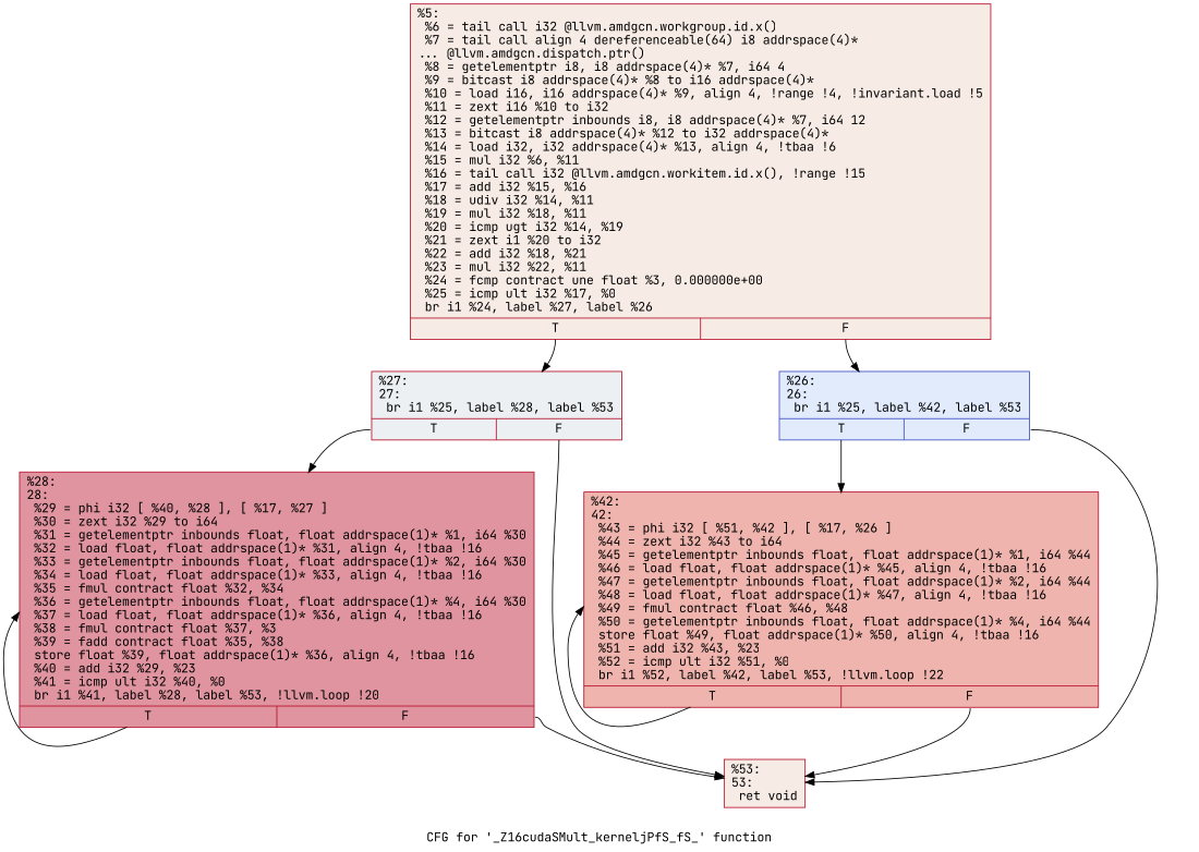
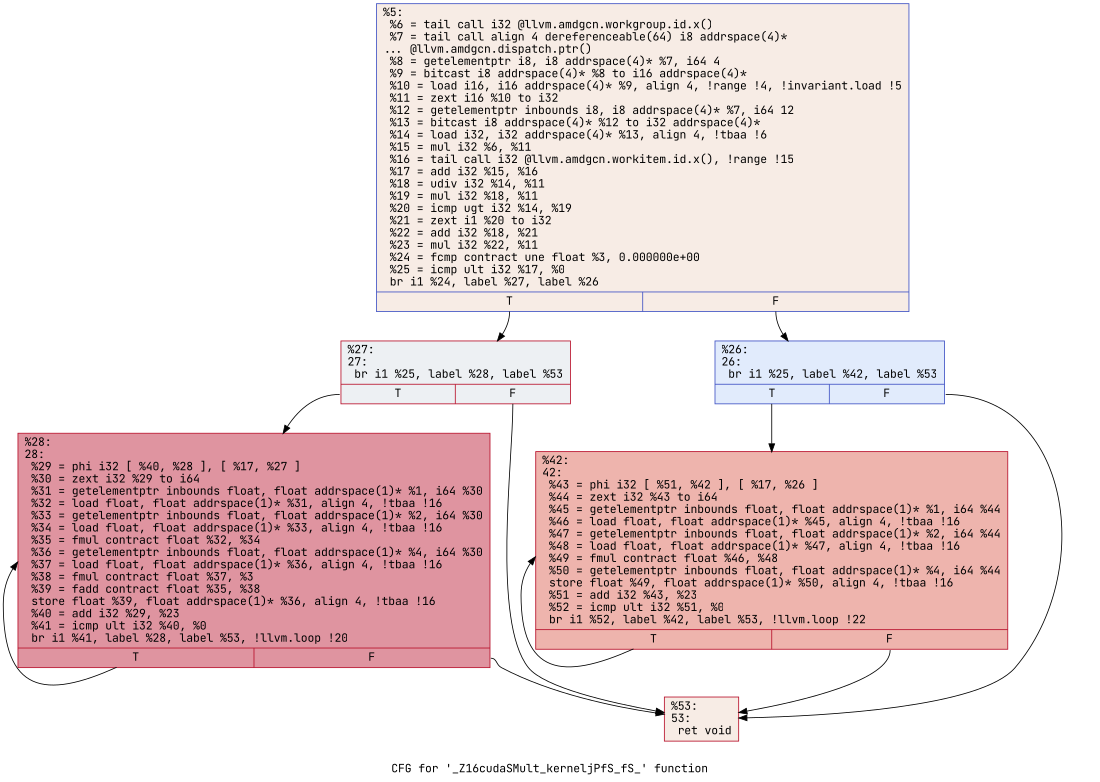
  digraph {
    fontname="JetBrains Mono"
    label="CFG for '_Z16cudaSMult_kerneljPfS_fS_' function"
    node [color="#b70d28ff" fillcolor="#ecd3c570" fontname="JetBrains Mono" shape=record style=filled]
    edge [fontname="JetBrains Mono" tailport=s0]
-   n1 [label="{%5:\l  %6 = tail call i32 @llvm.amdgcn.workgroup.id.x()\l  %7 = tail call align 4 dereferenceable(64) i8 addrspace(4)*\l... @llvm.amdgcn.dispatch.ptr()\l  %8 = getelementptr i8, i8 addrspace(4)* %7, i64 4\l  %9 = bitcast i8 addrspace(4)* %8 to i16 addrspace(4)*\l  %10 = load i16, i16 addrspace(4)* %9, align 4, !range !4, !invariant.load !5\l  %11 = zext i16 %10 to i32\l  %12 = getelementptr inbounds i8, i8 addrspace(4)* %7, i64 12\l  %13 = bitcast i8 addrspace(4)* %12 to i32 addrspace(4)*\l  %14 = load i32, i32 addrspace(4)* %13, align 4, !tbaa !6\l  %15 = mul i32 %6, %11\l  %16 = tail call i32 @llvm.amdgcn.workitem.id.x(), !range !15\l  %17 = add i32 %15, %16\l  %18 = udiv i32 %14, %11\l  %19 = mul i32 %18, %11\l  %20 = icmp ugt i32 %14, %19\l  %21 = zext i1 %20 to i32\l  %22 = add i32 %18, %21\l  %23 = mul i32 %22, %11\l  %24 = fcmp contract une float %3, 0.000000e+00\l  %25 = icmp ult i32 %17, %0\l  br i1 %24, label %27, label %26\l|{<s0>T|<s1>F}}"]
+   n1 [color="#3d50c3ff" label="{%5:\l  %6 = tail call i32 @llvm.amdgcn.workgroup.id.x()\l  %7 = tail call align 4 dereferenceable(64) i8 addrspace(4)*\l... @llvm.amdgcn.dispatch.ptr()\l  %8 = getelementptr i8, i8 addrspace(4)* %7, i64 4\l  %9 = bitcast i8 addrspace(4)* %8 to i16 addrspace(4)*\l  %10 = load i16, i16 addrspace(4)* %9, align 4, !range !4, !invariant.load !5\l  %11 = zext i16 %10 to i32\l  %12 = getelementptr inbounds i8, i8 addrspace(4)* %7, i64 12\l  %13 = bitcast i8 addrspace(4)* %12 to i32 addrspace(4)*\l  %14 = load i32, i32 addrspace(4)* %13, align 4, !tbaa !6\l  %15 = mul i32 %6, %11\l  %16 = tail call i32 @llvm.amdgcn.workitem.id.x(), !range !15\l  %17 = add i32 %15, %16\l  %18 = udiv i32 %14, %11\l  %19 = mul i32 %18, %11\l  %20 = icmp ugt i32 %14, %19\l  %21 = zext i1 %20 to i32\l  %22 = add i32 %18, %21\l  %23 = mul i32 %22, %11\l  %24 = fcmp contract une float %3, 0.000000e+00\l  %25 = icmp ult i32 %17, %0\l  br i1 %24, label %27, label %26\l|{<s0>T|<s1>F}}"]
    n2 [fillcolor="#d6dce470" label="{%27:\l27:                                               \l  br i1 %25, label %28, label %53\l|{<s0>T|<s1>F}}"]
    n3 [color="#3d50c3ff" fillcolor="#bbd1f870" label="{%26:\l26:                                               \l  br i1 %25, label %42, label %53\l|{<s0>T|<s1>F}}"]
    n4 [label="{%53:\l53:                                               \l  ret void\l}"]
    n5 [fillcolor="#b70d2870" label="{%28:\l28:                                               \l  %29 = phi i32 [ %40, %28 ], [ %17, %27 ]\l  %30 = zext i32 %29 to i64\l  %31 = getelementptr inbounds float, float addrspace(1)* %1, i64 %30\l  %32 = load float, float addrspace(1)* %31, align 4, !tbaa !16\l  %33 = getelementptr inbounds float, float addrspace(1)* %2, i64 %30\l  %34 = load float, float addrspace(1)* %33, align 4, !tbaa !16\l  %35 = fmul contract float %32, %34\l  %36 = getelementptr inbounds float, float addrspace(1)* %4, i64 %30\l  %37 = load float, float addrspace(1)* %36, align 4, !tbaa !16\l  %38 = fmul contract float %37, %3\l  %39 = fadd contract float %35, %38\l  store float %39, float addrspace(1)* %36, align 4, !tbaa !16\l  %40 = add i32 %29, %23\l  %41 = icmp ult i32 %40, %0\l  br i1 %41, label %28, label %53, !llvm.loop !20\l|{<s0>T|<s1>F}}"]
    n6 [fillcolor="#d8564670" label="{%42:\l42:                                               \l  %43 = phi i32 [ %51, %42 ], [ %17, %26 ]\l  %44 = zext i32 %43 to i64\l  %45 = getelementptr inbounds float, float addrspace(1)* %1, i64 %44\l  %46 = load float, float addrspace(1)* %45, align 4, !tbaa !16\l  %47 = getelementptr inbounds float, float addrspace(1)* %2, i64 %44\l  %48 = load float, float addrspace(1)* %47, align 4, !tbaa !16\l  %49 = fmul contract float %46, %48\l  %50 = getelementptr inbounds float, float addrspace(1)* %4, i64 %44\l  store float %49, float addrspace(1)* %50, align 4, !tbaa !16\l  %51 = add i32 %43, %23\l  %52 = icmp ult i32 %51, %0\l  br i1 %52, label %42, label %53, !llvm.loop !22\l|{<s0>T|<s1>F}}"]
    n1 -> n2
    n1 -> n3 [tailport=s1]
    n2 -> n4 [tailport=s1]
    n2 -> n5
    n3 -> n4 [tailport=s1]
    n3 -> n6
    n5 -> n4 [tailport=s1]
    n5 -> n5
    n6 -> n4 [tailport=s1]
    n6 -> n6
  }
